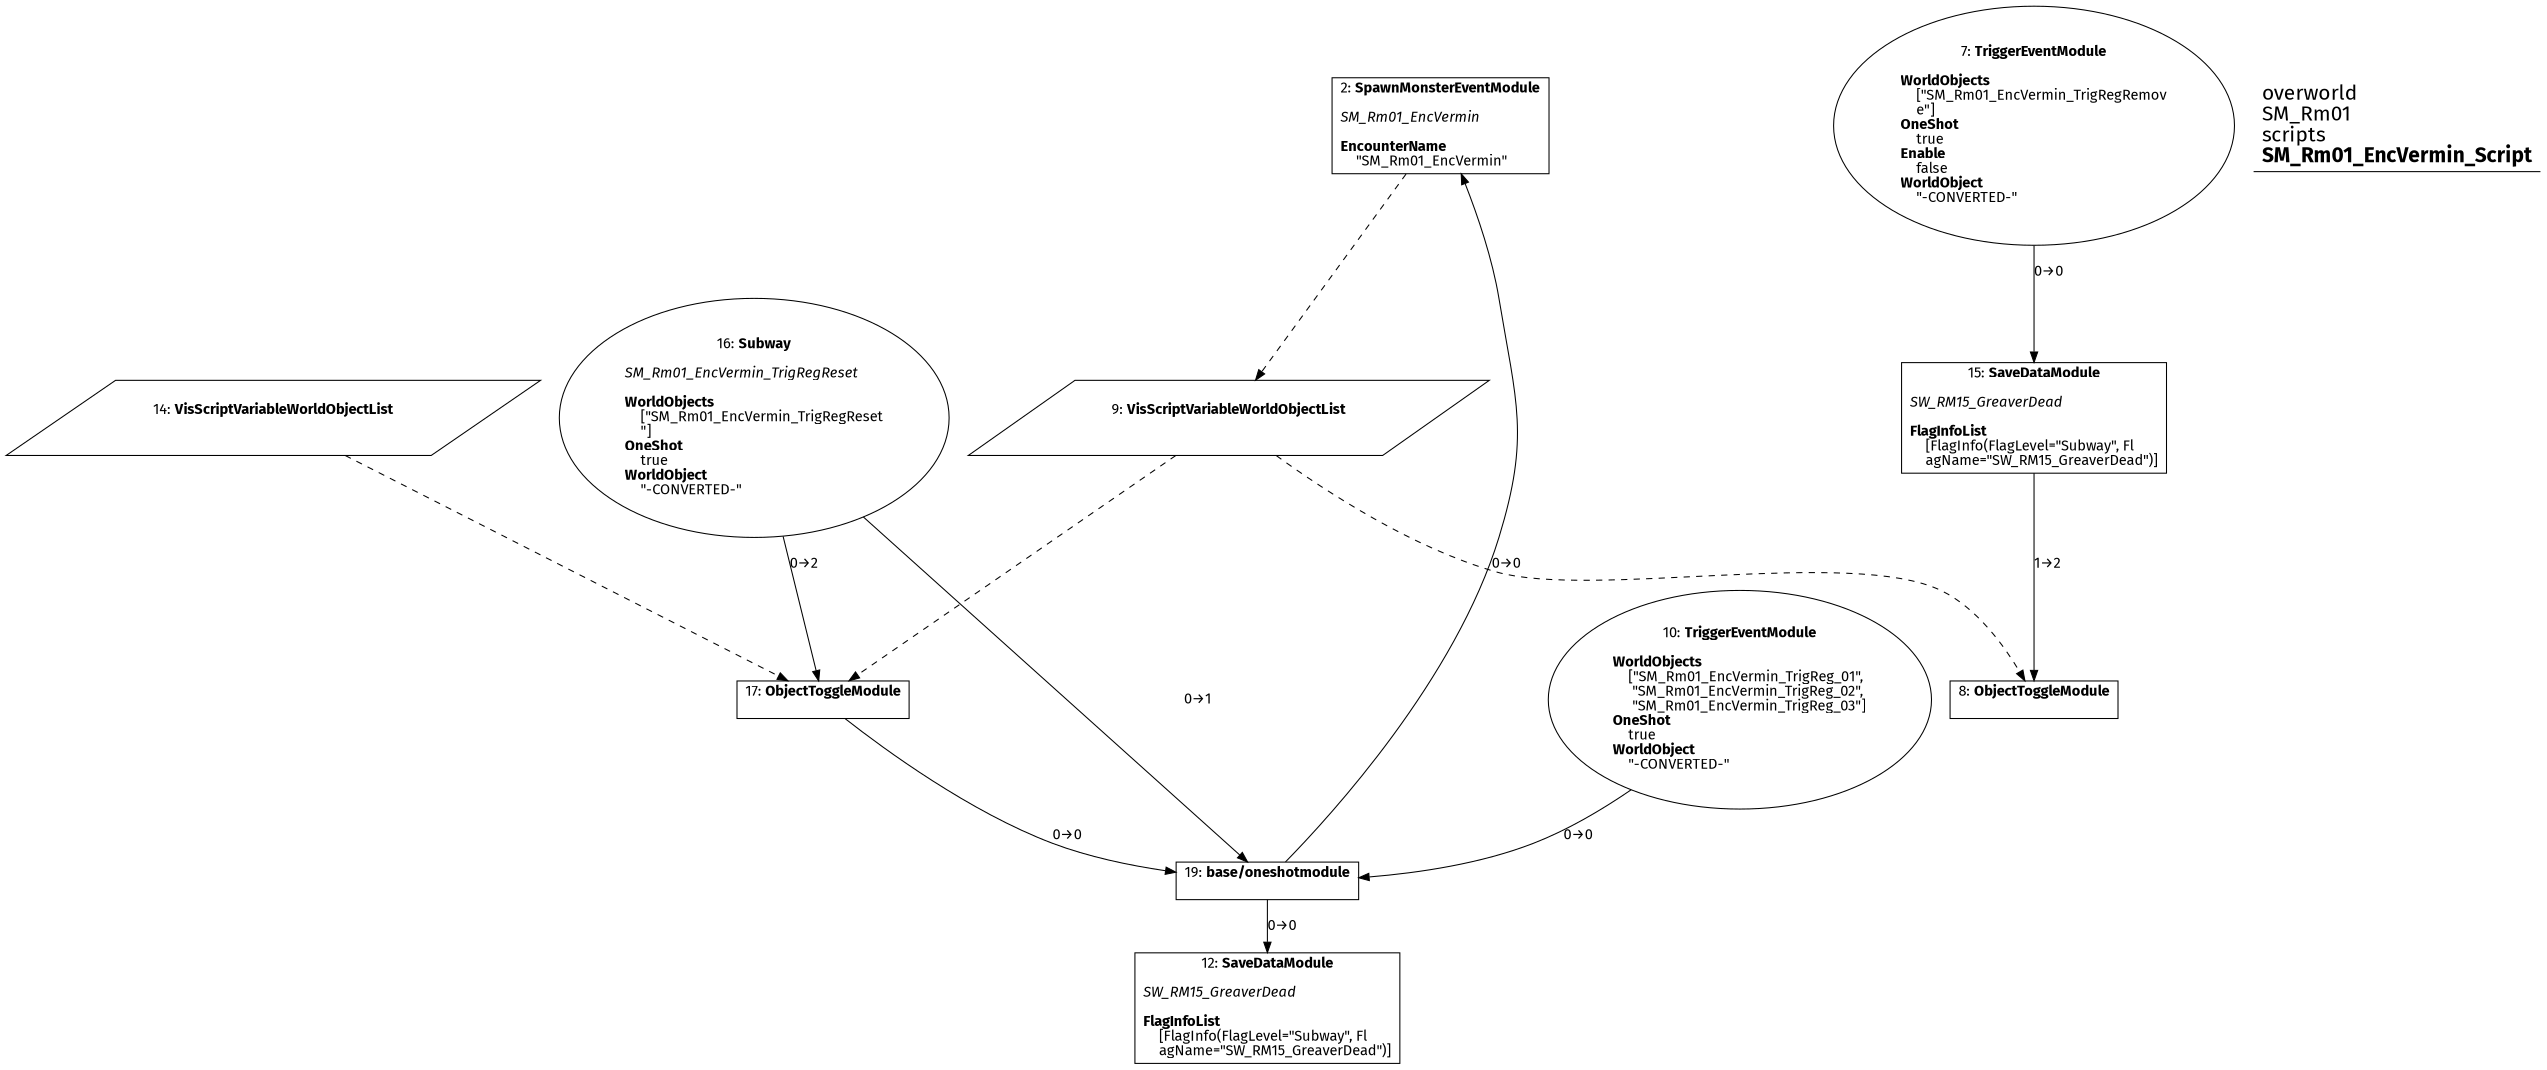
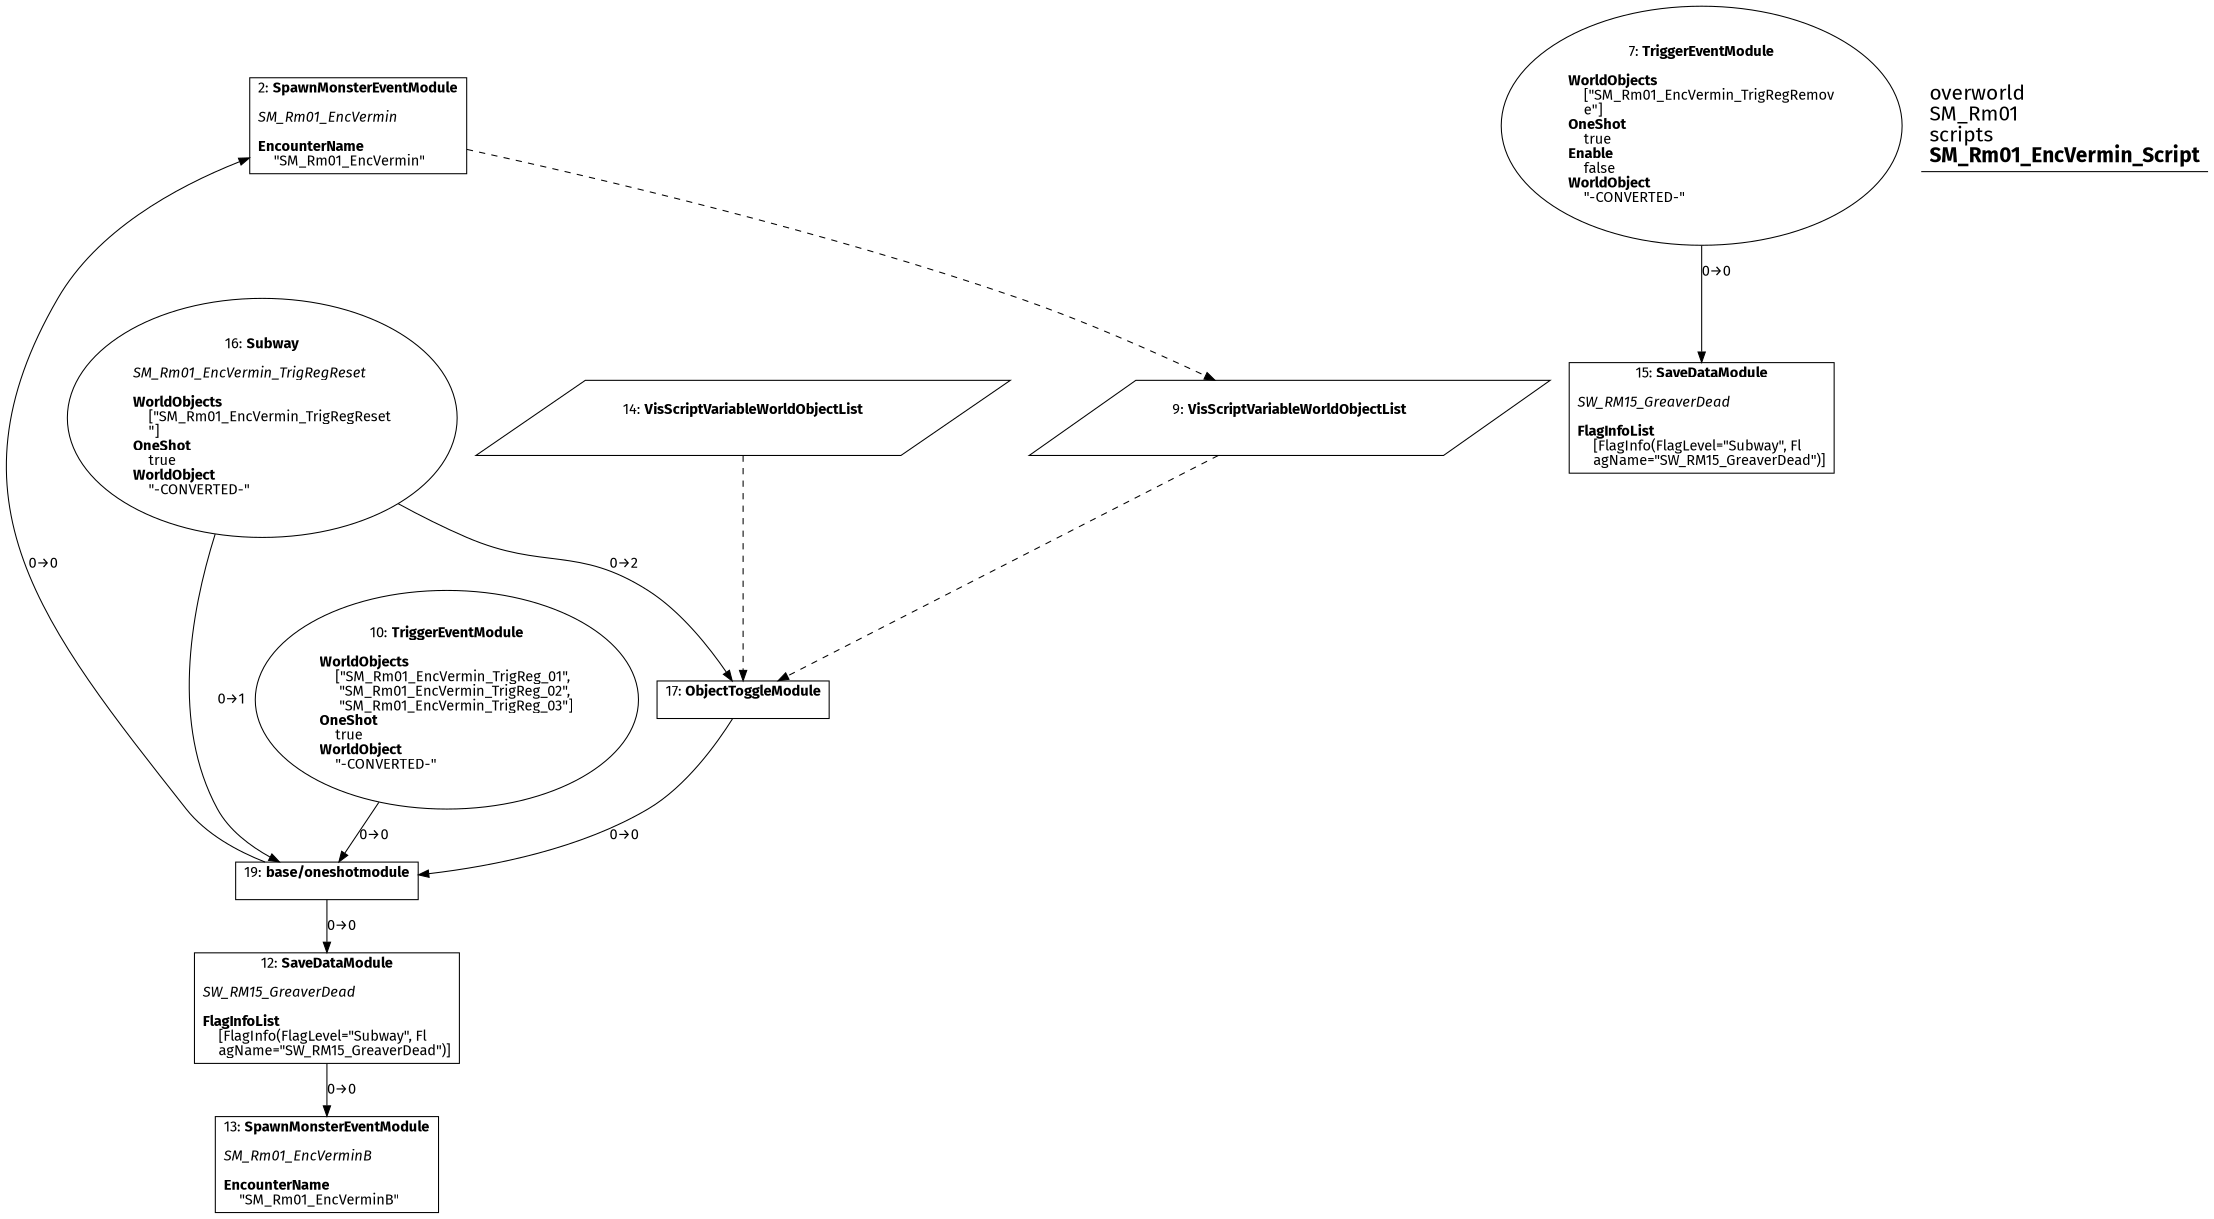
  digraph {
    fontname="Fira Sans"
    splines=spline
    node [fontname="Fira Sans" shape=box]
    edge [fontname="Fira Sans"]
    n1 [label=<2: <b>SpawnMonsterEventModule</b><br/><br/><i>SM_Rm01_EncVermin<br align="left"/></i><br align="left"/><b>EncounterName</b><br align="left"/>    &quot;SM_Rm01_EncVermin&quot;<br align="left"/>>]
    n2 [label=<9: <b>VisScriptVariableWorldObjectList</b><br/><br/>> shape=parallelogram]
    n3 [label=<7: <b>TriggerEventModule</b><br/><br/><b>WorldObjects</b><br align="left"/>    [&quot;SM_Rm01_EncVermin_TrigRegRemov<br align="left"/>    e&quot;]<br align="left"/><b>OneShot</b><br align="left"/>    true<br align="left"/><b>Enable</b><br align="left"/>    false<br align="left"/><b>WorldObject</b><br align="left"/>    &quot;-CONVERTED-&quot;<br align="left"/>> shape=oval]
    n4 [label=<15: <b>SaveDataModule</b><br/><br/><i>SW_RM15_GreaverDead<br align="left"/></i><br align="left"/><b>FlagInfoList</b><br align="left"/>    [FlagInfo(FlagLevel=&quot;Subway&quot;, Fl<br align="left"/>    agName=&quot;SW_RM15_GreaverDead&quot;)]<br align="left"/>>]
-   n5 [label=<8: <b>ObjectToggleModule</b><br/><br/>>]
    n6 [label=<17: <b>ObjectToggleModule</b><br/><br/>>]
    n7 [label=<19: <b>base/oneshotmodule</b><br/><br/>>]
    n8 [label=<10: <b>TriggerEventModule</b><br/><br/><b>WorldObjects</b><br align="left"/>    [&quot;SM_Rm01_EncVermin_TrigReg_01&quot;,<br align="left"/>     &quot;SM_Rm01_EncVermin_TrigReg_02&quot;,<br align="left"/>     &quot;SM_Rm01_EncVermin_TrigReg_03&quot;]<br align="left"/><b>OneShot</b><br align="left"/>    true<br align="left"/><b>WorldObject</b><br align="left"/>    &quot;-CONVERTED-&quot;<br align="left"/>> shape=oval]
    n9 [label=<12: <b>SaveDataModule</b><br/><br/><i>SW_RM15_GreaverDead<br align="left"/></i><br align="left"/><b>FlagInfoList</b><br align="left"/>    [FlagInfo(FlagLevel=&quot;Subway&quot;, Fl<br align="left"/>    agName=&quot;SW_RM15_GreaverDead&quot;)]<br align="left"/>>]
+   n10 [label=<13: <b>SpawnMonsterEventModule</b><br/><br/><i>SM_Rm01_EncVerminB<br align="left"/></i><br align="left"/><b>EncounterName</b><br align="left"/>    &quot;SM_Rm01_EncVerminB&quot;<br align="left"/>>]
    n11 [label=<14: <b>VisScriptVariableWorldObjectList</b><br/><br/>> shape=parallelogram]
    n12 [label=<16: <b>Subway</b><br/><br/><i>SM_Rm01_EncVermin_TrigRegReset<br align="left"/></i><br align="left"/><b>WorldObjects</b><br align="left"/>    [&quot;SM_Rm01_EncVermin_TrigRegReset<br align="left"/>    &quot;]<br align="left"/><b>OneShot</b><br align="left"/>    true<br align="left"/><b>WorldObject</b><br align="left"/>    &quot;-CONVERTED-&quot;<br align="left"/>> shape=oval]
    n13 [label=<<font point-size="20">overworld<br align="left"/>SM_Rm01<br align="left"/>scripts<br align="left"/><b>SM_Rm01_EncVermin_Script</b><br align="left"/></font>> shape=underline]
    n1 -> n2 [style=dashed]
-   n2 -> n5 [style=dashed]
    n2 -> n6 [style=dashed]
    n3 -> n4 [label="0→0"]
-   n4 -> n5 [label="1→2"]
    n6 -> n7 [label="0→0"]
    n7 -> n1 [label="0→0"]
    n7 -> n9 [label="0→0"]
    n8 -> n7 [label="0→0"]
+   n9 -> n10 [label="0→0"]
    n11 -> n6 [style=dashed]
    n12 -> n6 [label="0→2"]
    n12 -> n7 [label="0→1"]
  }
